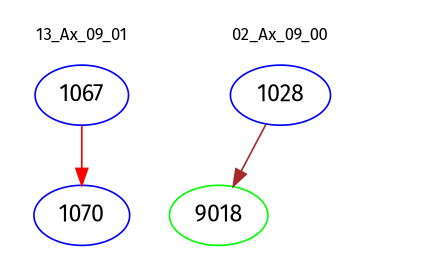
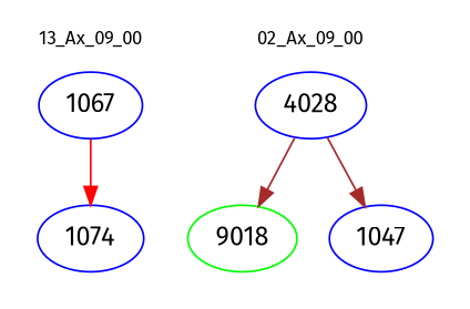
  digraph {
    fontname="Fira Sans"
    node [color=blue fontname="Fira Sans"]
    edge [color=brown fontname="Fira Sans"]
    n1 [label=1067]
-   n2 [label=1070]
-   n3 [label=1028]
+   n2 [label=1074]
+   n3 [label=4028]
    n4 [color=green label=9018]
+   n5 [label=1047]
    subgraph cluster_1 {
      color=white
      fontsize=10
-     label="13_Ax_09_01"
+     label="13_Ax_09_00"
      n1
      n2
    }
    subgraph cluster_2 {
      color=white
      fontsize=10
      label="02_Ax_09_00"
      n3
      n4
+     n5
    }
    n1 -> n2 [color=red]
    n3 -> n4
+   n3 -> n5
  }
